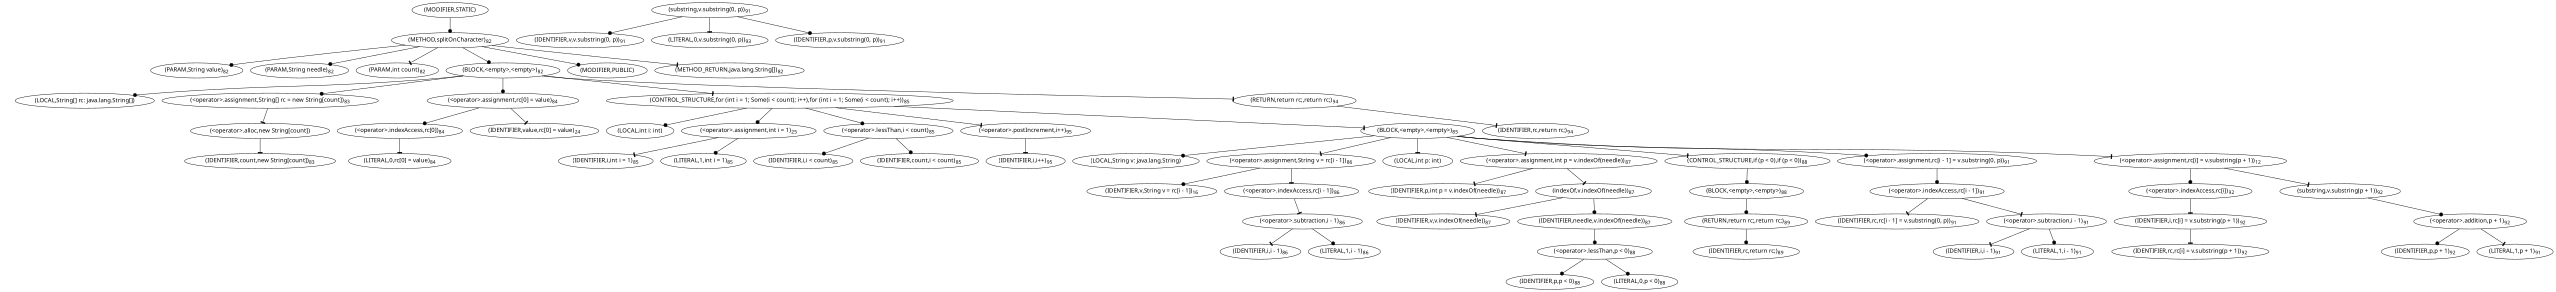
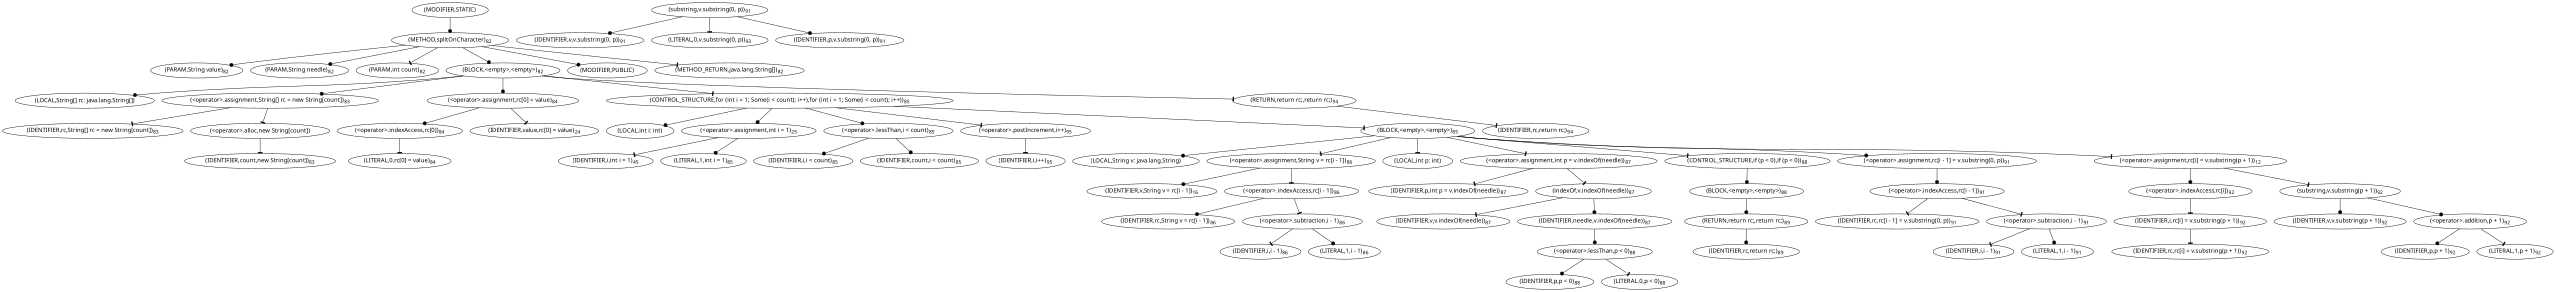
  digraph {
    fontname="Noto Sans"
    node [fontname="Noto Sans"]
    edge [arrowhead=dot fontname="Noto Sans"]
    n1 [label=<(METHOD,splitOnCharacter)<SUB>82</SUB>>]
    n2 [label=<(PARAM,String value)<SUB>82</SUB>>]
    n3 [label=<(PARAM,String needle)<SUB>82</SUB>>]
    n4 [label=<(PARAM,int count)<SUB>82</SUB>>]
    n5 [label=<(BLOCK,&lt;empty&gt;,&lt;empty&gt;)<SUB>82</SUB>>]
    n6 [label=<(MODIFIER,PUBLIC)>]
    n7 [label=<(METHOD_RETURN,java.lang.String[])<SUB>82</SUB>>]
    n8 [label=<(LOCAL,String[] rc: java.lang.String[])>]
    n9 [label=<(&lt;operator&gt;.assignment,String[] rc = new String[count])<SUB>83</SUB>>]
    n10 [label=<(&lt;operator&gt;.assignment,rc[0] = value)<SUB>84</SUB>>]
    n11 [label=<(CONTROL_STRUCTURE,for (int i = 1; Some(i &lt; count); i++),for (int i = 1; Some(i &lt; count); i++))<SUB>85</SUB>>]
    n12 [label=<(RETURN,return rc;,return rc;)<SUB>94</SUB>>]
    n13 [label=<(MODIFIER,STATIC)>]
+   n14 [label=<(IDENTIFIER,rc,String[] rc = new String[count])<SUB>83</SUB>>]
    n15 [label=<(&lt;operator&gt;.alloc,new String[count])>]
    n16 [label=<(&lt;operator&gt;.indexAccess,rc[0])<SUB>84</SUB>>]
    n17 [label=<(IDENTIFIER,value,rc[0] = value)<SUB>24</SUB>>]
    n18 [label=<(LOCAL,int i: int)>]
    n19 [label=<(&lt;operator&gt;.assignment,int i = 1)<SUB>25</SUB>>]
    n20 [label=<(&lt;operator&gt;.lessThan,i &lt; count)<SUB>85</SUB>>]
    n21 [label=<(&lt;operator&gt;.postIncrement,i++)<SUB>95</SUB>>]
    n22 [label=<(BLOCK,&lt;empty&gt;,&lt;empty&gt;)<SUB>85</SUB>>]
    n23 [label=<(IDENTIFIER,rc,return rc;)<SUB>94</SUB>>]
    n24 [label=<(IDENTIFIER,count,new String[count])<SUB>83</SUB>>]
    n25 [label=<(LITERAL,0,rc[0] = value)<SUB>84</SUB>>]
-   n26 [label=<(IDENTIFIER,i,int i = 1)<SUB>85</SUB>>]
+   n26 [label=<(IDENTIFIER,i,int i = 1)<SUB>45</SUB>>]
    n27 [label=<(LITERAL,1,int i = 1)<SUB>85</SUB>>]
    n28 [label=<(IDENTIFIER,i,i &lt; count)<SUB>85</SUB>>]
    n29 [label=<(IDENTIFIER,count,i &lt; count)<SUB>85</SUB>>]
    n30 [label=<(IDENTIFIER,i,i++)<SUB>95</SUB>>]
    n31 [label=<(LOCAL,String v: java.lang.String)>]
    n32 [label=<(&lt;operator&gt;.assignment,String v = rc[i - 1])<SUB>86</SUB>>]
    n33 [label=<(LOCAL,int p: int)>]
    n34 [label=<(&lt;operator&gt;.assignment,int p = v.indexOf(needle))<SUB>87</SUB>>]
    n35 [label=<(CONTROL_STRUCTURE,if (p &lt; 0),if (p &lt; 0))<SUB>88</SUB>>]
    n36 [label=<(&lt;operator&gt;.assignment,rc[i - 1] = v.substring(0, p))<SUB>91</SUB>>]
    n37 [label=<(&lt;operator&gt;.assignment,rc[i] = v.substring(p + 1))<SUB>12</SUB>>]
    n38 [label=<(IDENTIFIER,v,String v = rc[i - 1])<SUB>16</SUB>>]
    n39 [label=<(&lt;operator&gt;.indexAccess,rc[i - 1])<SUB>86</SUB>>]
    n40 [label=<(IDENTIFIER,p,int p = v.indexOf(needle))<SUB>87</SUB>>]
    n41 [label=<(indexOf,v.indexOf(needle))<SUB>87</SUB>>]
    n42 [label=<(BLOCK,&lt;empty&gt;,&lt;empty&gt;)<SUB>88</SUB>>]
    n43 [label=<(&lt;operator&gt;.indexAccess,rc[i - 1])<SUB>91</SUB>>]
    n44 [label=<(&lt;operator&gt;.indexAccess,rc[i])<SUB>92</SUB>>]
    n45 [label=<(substring,v.substring(p + 1))<SUB>92</SUB>>]
+   n46 [label=<(IDENTIFIER,rc,String v = rc[i - 1])<SUB>86</SUB>>]
    n47 [label=<(&lt;operator&gt;.subtraction,i - 1)<SUB>86</SUB>>]
    n48 [label=<(IDENTIFIER,i,i - 1)<SUB>86</SUB>>]
    n49 [label=<(LITERAL,1,i - 1)<SUB>86</SUB>>]
    n50 [label=<(IDENTIFIER,v,v.indexOf(needle))<SUB>87</SUB>>]
    n51 [label=<(IDENTIFIER,needle,v.indexOf(needle))<SUB>87</SUB>>]
    n52 [label=<(&lt;operator&gt;.lessThan,p &lt; 0)<SUB>88</SUB>>]
    n53 [label=<(IDENTIFIER,p,p &lt; 0)<SUB>88</SUB>>]
    n54 [label=<(LITERAL,0,p &lt; 0)<SUB>88</SUB>>]
    n55 [label=<(RETURN,return rc;,return rc;)<SUB>89</SUB>>]
    n56 [label=<(IDENTIFIER,rc,return rc;)<SUB>89</SUB>>]
    n57 [label=<(IDENTIFIER,rc,rc[i - 1] = v.substring(0, p))<SUB>91</SUB>>]
    n58 [label=<(&lt;operator&gt;.subtraction,i - 1)<SUB>91</SUB>>]
    n59 [label=<(substring,v.substring(0, p))<SUB>91</SUB>>]
    n60 [label=<(IDENTIFIER,v,v.substring(0, p))<SUB>91</SUB>>]
    n61 [label=<(LITERAL,0,v.substring(0, p))<SUB>93</SUB>>]
    n62 [label=<(IDENTIFIER,p,v.substring(0, p))<SUB>91</SUB>>]
    n63 [label=<(IDENTIFIER,i,i - 1)<SUB>91</SUB>>]
    n64 [label=<(LITERAL,1,i - 1)<SUB>91</SUB>>]
    n65 [label=<(IDENTIFIER,i,rc[i] = v.substring(p + 1))<SUB>92</SUB>>]
+   n66 [label=<(IDENTIFIER,v,v.substring(p + 1))<SUB>92</SUB>>]
    n67 [label=<(&lt;operator&gt;.addition,p + 1)<SUB>92</SUB>>]
    n68 [label=<(IDENTIFIER,rc,rc[i] = v.substring(p + 1))<SUB>92</SUB>>]
    n69 [label=<(IDENTIFIER,p,p + 1)<SUB>92</SUB>>]
-   n70 [label=<(LITERAL,1,p + 1)<SUB>91</SUB>>]
+   n70 [label=<(LITERAL,1,p + 1)<SUB>92</SUB>>]
    n1 -> n2
    n1 -> n3
    n1 -> n4 [arrowhead=tee]
    n1 -> n5
    n1 -> n6
    n1 -> n7 [arrowhead=tee]
    n5 -> n8
    n5 -> n9
    n5 -> n10
    n5 -> n11 [arrowhead=tee]
    n5 -> n12 [arrowhead=tee]
+   n9 -> n14 [arrowhead=tee]
    n9 -> n15 [arrowhead=tee]
    n10 -> n16
    n10 -> n17 [arrowhead=tee]
    n11 -> n18
    n11 -> n19
    n11 -> n20
    n11 -> n21 [arrowhead=tee]
    n11 -> n22 [arrowhead=tee]
    n12 -> n23 [arrowhead=tee]
    n13 -> n1
    n15 -> n24 [arrowhead=tee]
    n16 -> n25 [arrowhead=tee]
    n19 -> n26 [arrowhead=tee]
    n19 -> n27
    n20 -> n28
    n20 -> n29
    n21 -> n30 [arrowhead=tee]
    n22 -> n31
    n22 -> n32 [arrowhead=tee]
    n22 -> n33 [arrowhead=tee]
    n22 -> n34 [arrowhead=tee]
    n22 -> n35 [arrowhead=tee]
    n22 -> n36
    n22 -> n37 [arrowhead=tee]
    n32 -> n38
    n32 -> n39 [arrowhead=tee]
    n34 -> n40 [arrowhead=tee]
    n34 -> n41 [arrowhead=tee]
    n35 -> n42
    n36 -> n43
    n37 -> n44
    n37 -> n45 [arrowhead=tee]
+   n39 -> n46
    n39 -> n47 [arrowhead=tee]
    n41 -> n50 [arrowhead=tee]
    n41 -> n51
    n42 -> n55
    n43 -> n57 [arrowhead=tee]
    n43 -> n58 [arrowhead=tee]
    n44 -> n65 [arrowhead=tee]
+   n45 -> n66
    n45 -> n67
    n47 -> n48 [arrowhead=tee]
    n47 -> n49
    n51 -> n52
    n52 -> n53
-   n52 -> n54
+   n52 -> n54 [arrowhead=tee]
    n55 -> n56
    n58 -> n63 [arrowhead=tee]
    n58 -> n64
    n59 -> n60
    n59 -> n61 [arrowhead=tee]
    n59 -> n62
    n65 -> n68 [arrowhead=tee]
    n67 -> n69
    n67 -> n70 [arrowhead=tee]
  }
